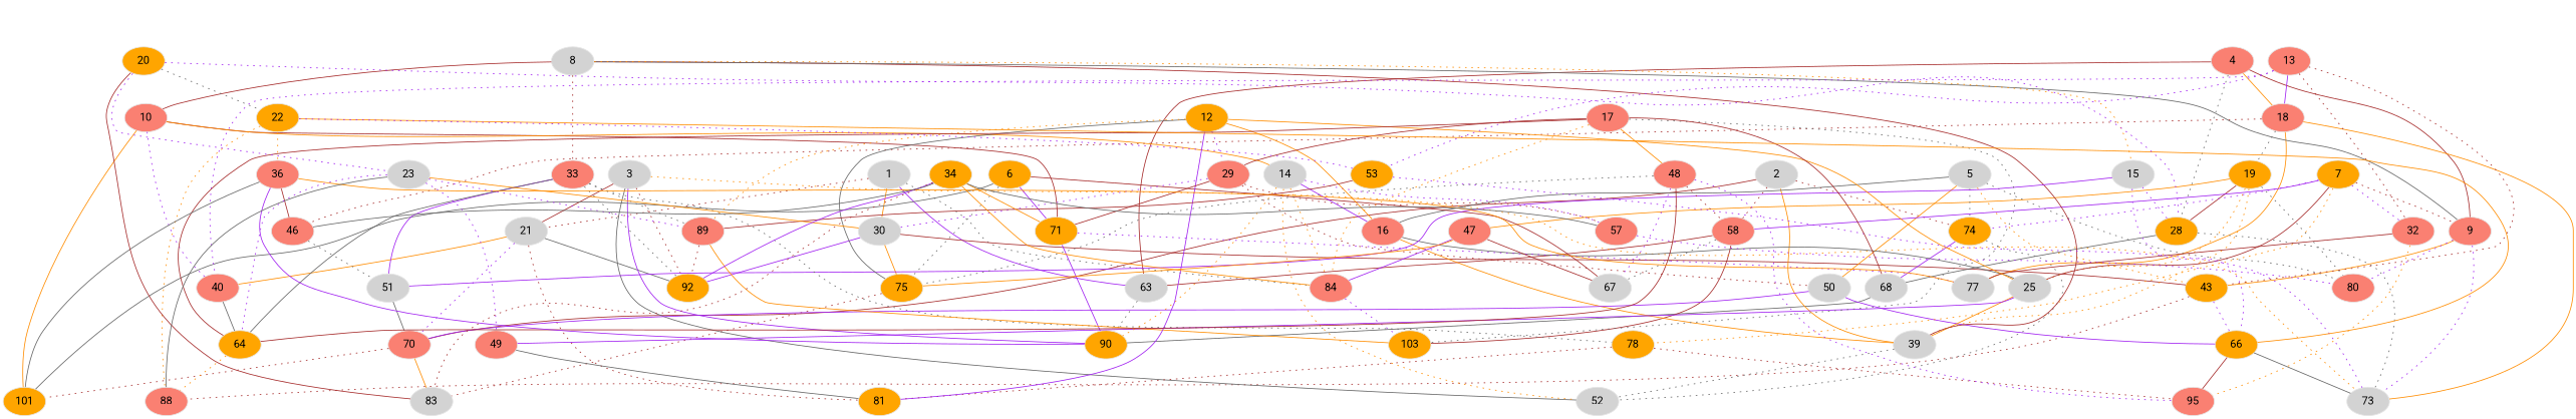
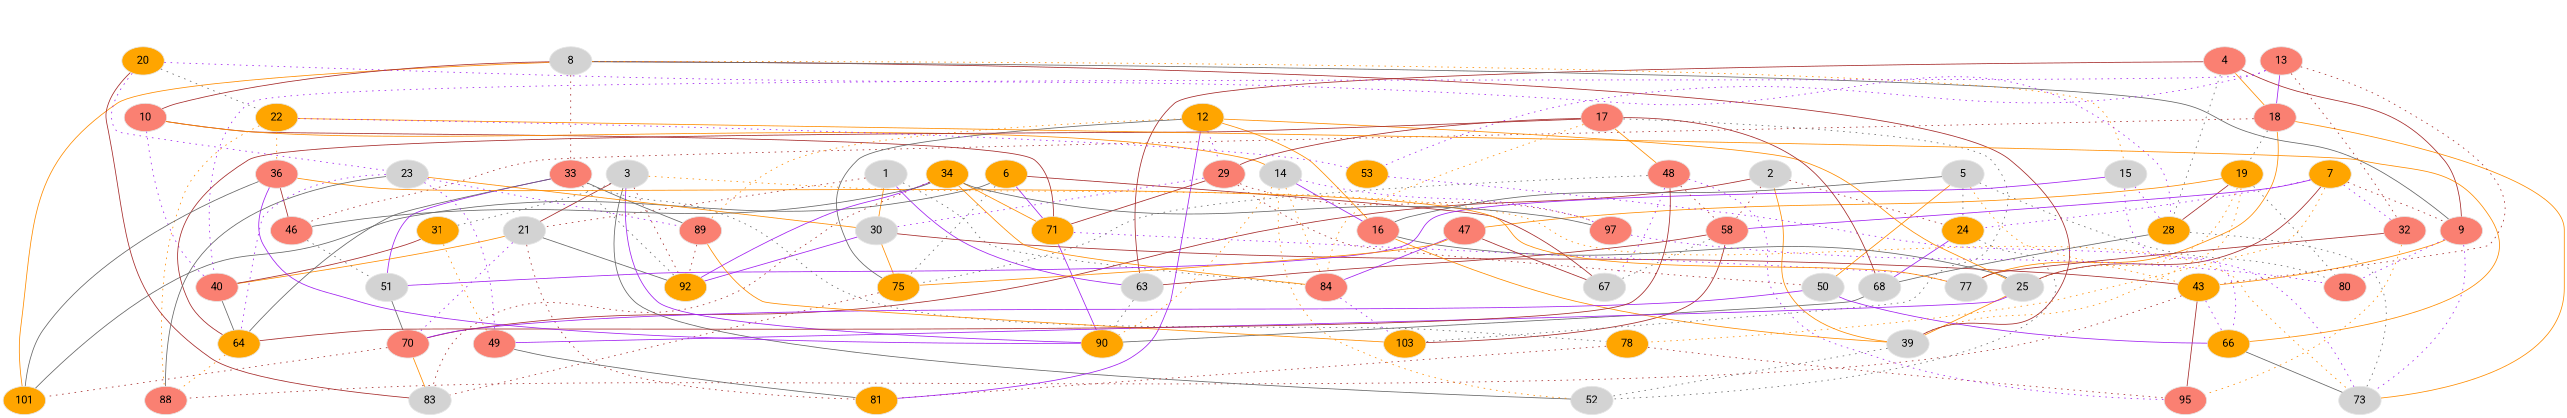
  graph {
    fontname=Roboto
    node [color=gray90 fillcolor=salmon fontname=Roboto style=filled]
    edge [color=brown fontname=Roboto style=solid]
    21 [fillcolor=lightgrey super="+107"]
    70 [super="+79"]
    92 [fillcolor=orange super="+96"]
    40 [super="+87"]
    81 [fillcolor=orange]
    1 [fillcolor=lightgrey]
    30 [fillcolor=lightgrey super="+72"]
    63 [fillcolor=lightgrey]
    84 [super="+85"]
    43 [fillcolor=orange super="+86"]
    75 [fillcolor=orange super="+108"]
    90 [fillcolor=orange super="+105"]
    103 [fillcolor=orange]
-   24 [fillcolor=orange super="+37" label=74]
+   24 [fillcolor=orange super="+37"]
    52 [fillcolor=lightgrey]
    68 [fillcolor=lightgrey]
    2 [fillcolor=lightgrey]
    39 [fillcolor=lightgrey super="+54"]
    58 [super="+69"]
    67 [fillcolor=lightgrey]
    101 [fillcolor=orange]
    83 [fillcolor=lightgrey]
    3 [fillcolor=lightgrey super="+76"]
+   31 [fillcolor=orange]
    73 [fillcolor=lightgrey super="+82"]
    49
    9 [super="+35"]
    80
    4
    18 [super="+56"]
    28 [fillcolor=orange super="+62"]
    19 [fillcolor=orange super="+100"]
    46
    77 [fillcolor=lightgrey]
    5 [fillcolor=lightgrey super="+42"]
    16 [super="+55"]
    50 [fillcolor=lightgrey]
    25 [fillcolor=lightgrey super="+94"]
    66 [fillcolor=orange super="+104"]
    88
    6 [fillcolor=orange super="+45"]
    71 [fillcolor=orange super="+74"]
    7 [fillcolor=orange super="+11"]
    32
    78 [fillcolor=orange]
    95
    8 [fillcolor=lightgrey super="+27"]
    10 [super="+93"]
    15 [fillcolor=lightgrey]
    33 [super="+60"]
    14 [fillcolor=lightgrey super="+44"]
    51 [fillcolor=lightgrey]
    89 [super="+99"]
    64 [fillcolor=orange super="+91"]
-   57
+   57 [label=97]
    12 [fillcolor=orange super="+65"]
    29 [super="+102"]
    13 [super="+106"]
    53 [fillcolor=orange]
    17 [super="+26"]
    48 [super="+61"]
    47
    22 [fillcolor=orange super="+98"]
    36 [super="+41"]
    20 [fillcolor=orange]
    23 [fillcolor=lightgrey super="+38"]
    34 [fillcolor=orange super="+59"]
    21 -- 70 [color=purple style=dotted]
    21 -- 92 [color=gray40]
    21 -- 40 [color=darkorange]
    21 -- 81 [style=dotted]
    70 -- 101 [style=dotted]
    70 -- 83 [color=darkorange]
    40 -- 64 [color=gray40]
    1 -- 21 [style=dotted]
    1 -- 30 [color=darkorange]
    1 -- 63 [color=purple]
    1 -- 84 [color=gray40 style=dotted]
    30 -- 92 [color=purple]
    30 -- 43
    30 -- 75 [color=darkorange]
    63 -- 90 [color=gray40 style=dotted]
    84 -- 103 [color=purple style=dotted]
    43 -- 66 [color=purple style=dotted]
    43 -- 88 [style=dotted]
    75 -- 83 [style=dotted]
    24 -- 52 [color=gray40 style=dotted]
    24 -- 68 [color=purple]
    68 -- 90 [color=gray40]
    2 -- 70
    2 -- 24 [style=dotted]
    2 -- 39 [color=darkorange]
    2 -- 58 [style=dotted]
    39 -- 52 [color=gray40 style=dotted]
    58 -- 63
    58 -- 103
    58 -- 67 [color=gray40 style=dotted]
    3 -- 21
    3 -- 92 [style=dotted]
    3 -- 90 [color=purple]
    3 -- 52 [color=gray40]
+   3 -- 31 [color=gray40 style=dotted]
    3 -- 73 [color=darkorange style=dotted]
+   31 -- 40
+   31 -- 49 [color=darkorange style=dotted]
    49 -- 81 [color=gray40]
    9 -- 43 [color=darkorange]
    9 -- 73 [color=purple style=dotted]
    9 -- 80 [color=purple style=dotted]
    4 -- 63
    4 -- 9
    4 -- 18 [color=darkorange]
    4 -- 28 [color=gray40 style=dotted]
    18 -- 73 [color=darkorange]
    18 -- 19 [color=gray40 style=dotted]
    18 -- 46 [style=dotted]
    18 -- 77 [color=darkorange]
    28 -- 68 [color=gray40]
    28 -- 73 [color=gray40 style=dotted]
    19 -- 39 [color=darkorange style=dotted]
    19 -- 80 [color=gray40 style=dotted]
    19 -- 28
    19 -- 25 [color=darkorange style=dotted]
    19 -- 47 [color=darkorange]
    46 -- 51 [color=gray40 style=dotted]
    5 -- 43 [color=darkorange style=dotted]
    5 -- 24 [color=gray40 style=dotted weight=2]
    5 -- 80 [color=gray40 style=dotted]
    5 -- 16 [color=gray40]
    5 -- 50 [color=darkorange]
    16 -- 39 [color=darkorange]
    16 -- 25 [color=gray40]
    50 -- 70 [color=purple]
    50 -- 66 [color=purple]
    25 -- 39 [color=darkorange]
    25 -- 49 [color=purple]
    66 -- 73 [color=gray40]
-   66 -- 95
+   43 -- 95
    6 -- 75 [color=gray40 style=dotted]
    6 -- 67
    6 -- 101 [color=gray40]
    6 -- 71 [color=purple]
    71 -- 90 [color=purple]
    71 -- 77 [color=purple style=dotted]
    7 -- 24 [color=purple style=dotted]
    7 -- 58 [color=purple]
    7 -- 9 [style=dotted]
    7 -- 25
    7 -- 32 [color=purple style=dotted]
    7 -- 78 [color=darkorange style=dotted]
    32 -- 77
    32 -- 95 [color=darkorange style=dotted]
    78 -- 81 [style=dotted]
    78 -- 95 [style=dotted]
    8 -- 39
    8 -- 9 [color=gray40]
    8 -- 10 [weight=2]
    8 -- 15 [color=darkorange style=dotted]
    8 -- 33 [style=dotted]
    10 -- 40 [color=purple style=dotted]
-   10 -- 101 [color=darkorange]
+   8 -- 101 [color=darkorange]
    10 -- 71
    10 -- 14 [color=darkorange]
    15 -- 28 [color=purple style=dotted]
    15 -- 66 [color=purple style=dotted]
    15 -- 51 [color=purple]
    33 -- 92 [color=gray40 style=dotted]
    33 -- 78 [color=gray40 style=dotted]
    33 -- 51 [color=purple]
-   33 -- 89 [color=gray40 style=dotted]
+   33 -- 89 [color=gray40]
    33 -- 64 [color=gray40]
    14 -- 84 [color=darkorange style=dotted]
    14 -- 90 [color=darkorange style=dotted]
    14 -- 52 [color=darkorange style=dotted]
    14 -- 16 [color=purple]
    14 -- 57 [color=purple style=dotted]
    51 -- 70 [color=gray40]
    89 -- 92 [style=dotted]
    89 -- 103 [color=darkorange]
    64 -- 88 [color=darkorange style=dotted]
    57 -- 80 [color=purple style=dotted]
    12 -- 81 [color=purple]
    12 -- 75 [color=gray40]
    12 -- 16 [color=darkorange]
    12 -- 25 [color=darkorange]
    12 -- 89 [color=darkorange style=dotted]
    12 -- 29 [color=purple style=dotted]
    29 -- 30 [color=purple style=dotted]
    29 -- 50 [style=dotted]
    29 -- 71
    29 -- 57 [style=dotted]
    13 -- 40 [color=purple style=dotted weight=2]
    13 -- 43 [style=dotted]
    13 -- 18 [color=purple]
    13 -- 32 [style=dotted]
    13 -- 53 [color=purple style=dotted]
    53 -- 73 [color=purple style=dotted]
-   53 -- 89
    17 -- 84 [color=darkorange style=dotted]
    17 -- 103 [color=gray40 style=dotted]
    17 -- 68
    17 -- 64
    17 -- 29
    17 -- 48 [color=darkorange]
    48 -- 75 [color=gray40 style=dotted]
    48 -- 58 [style=dotted]
    48 -- 67 [color=purple style=dotted]
    48 -- 95 [color=purple style=dotted]
    48 -- 64
    47 -- 84 [color=purple]
    47 -- 75 [color=darkorange]
    47 -- 67
    22 -- 66 [color=darkorange]
    22 -- 88 [color=darkorange style=dotted]
    22 -- 53 [color=purple style=dotted]
    22 -- 36 [color=darkorange style=dotted weight=2]
    36 -- 90 [color=purple]
    36 -- 101 [color=gray40]
    36 -- 46
    36 -- 77 [color=darkorange]
    20 -- 83
    20 -- 28 [color=purple style=dotted]
    20 -- 22 [color=gray40 style=dotted]
    20 -- 23 [color=purple style=dotted]
    23 -- 30 [color=darkorange]
    23 -- 49 [color=purple style=dotted]
    23 -- 88 [color=gray40]
    23 -- 89 [color=purple style=dotted]
    23 -- 64 [color=purple style=dotted]
    34 -- 92 [color=purple]
    34 -- 84 [color=darkorange]
    34 -- 83 [style=dotted]
    34 -- 46 [color=gray40]
    34 -- 71 [color=darkorange]
    34 -- 57 [color=gray40]
  }
